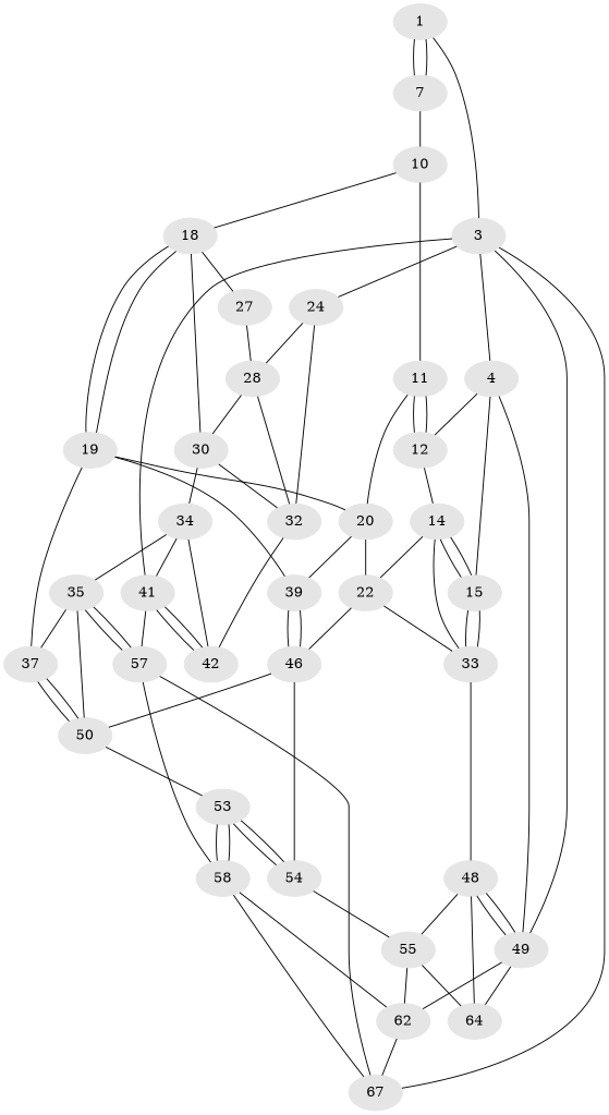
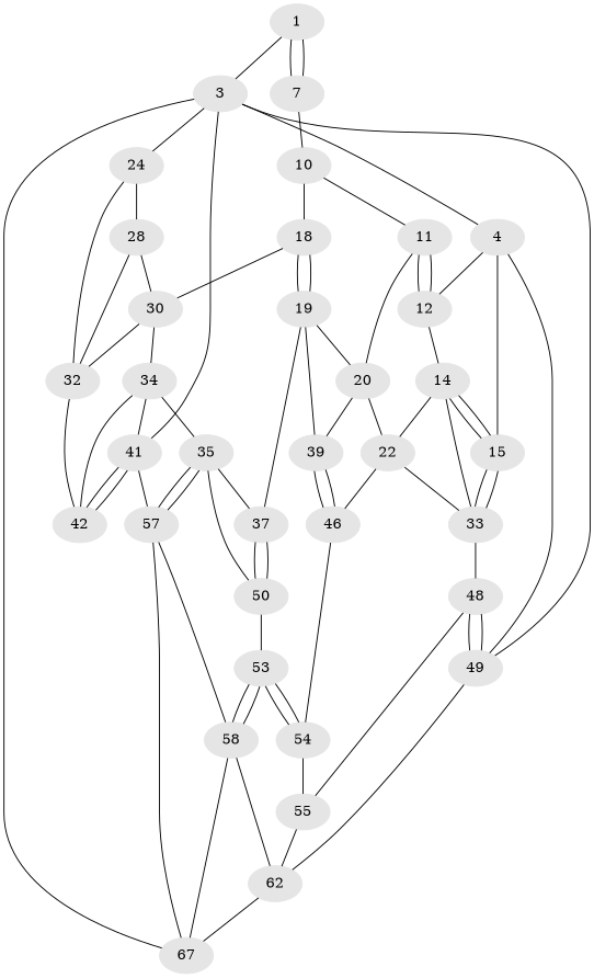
  graph {
    node [color=gray90 style=filled]
    1 [super="+2"]
    3 [super="+40"]
    7 [super="+8"]
    4 [super="+5"]
    24 [super="+25"]
    41 [super="+59"]
    49 [super="+66"]
    67 [super="+68"]
    10 [super="+17"]
    12 [super="+13"]
    15
    28 [super="+29"]
    32 [super="+43"]
    42
    57 [super="+60"]
-   64
    62 [super="+65"]
    14 [super="+23"]
    33 [super="+45"]
    11 [super="+16"]
    18 [super="+26"]
    20 [super="+21"]
    19 [super="+38"]
-   27
    30 [super="+31"]
    22 [super="+44"]
    39
    46 [super="+47"]
    48 [super="+56"]
    37
    34 [super="+51"]
    50 [super="+52"]
    54
    35 [super="+36"]
    55 [super="+63"]
    53
    58 [super="+61"]
    1 -- 3
    1 -- 7 [weight=2]
    1 -- 7
    3 -- 4
    3 -- 24
    3 -- 41
    3 -- 49
    3 -- 67
    7 -- 10
    4 -- 49
    4 -- 12
    4 -- 15
    24 -- 28
    24 -- 32
    41 -- 42
    41 -- 42
    41 -- 57
-   49 -- 64
    49 -- 62
    10 -- 11
    10 -- 18
    12 -- 14
    15 -- 33
    15 -- 33
    28 -- 32
    28 -- 30
    32 -- 42
    57 -- 67
    57 -- 58
    62 -- 67
    14 -- 15
    14 -- 15
    14 -- 33
    14 -- 22
    33 -- 48
    11 -- 12 [weight=2]
    11 -- 12
    11 -- 20
    18 -- 19
    18 -- 19
-   18 -- 27
    18 -- 30
    20 -- 22
    20 -- 39
    19 -- 20
    19 -- 39
    19 -- 37
-   27 -- 28
    30 -- 32
    30 -- 34
    22 -- 33
    22 -- 46
    39 -- 46
    39 -- 46
-   46 -- 50
    46 -- 54
    48 -- 49
    48 -- 49
-   48 -- 64
    48 -- 55
    37 -- 50
    37 -- 50
    34 -- 41
    34 -- 42
    34 -- 35
    50 -- 53
    54 -- 55
    35 -- 57
    35 -- 57
    35 -- 37
    35 -- 50
-   55 -- 64
    55 -- 62
    53 -- 54
    53 -- 54
    53 -- 58
    53 -- 58
    58 -- 67
    58 -- 62
  }
